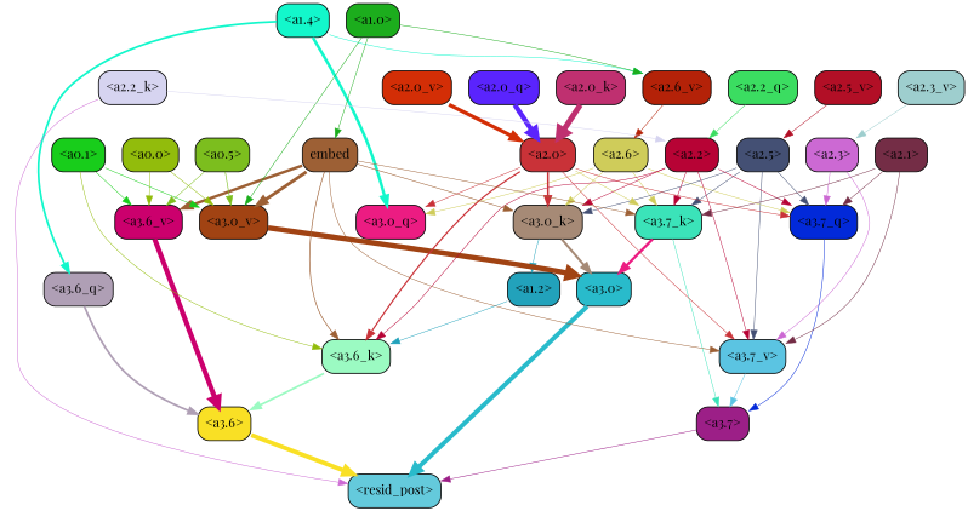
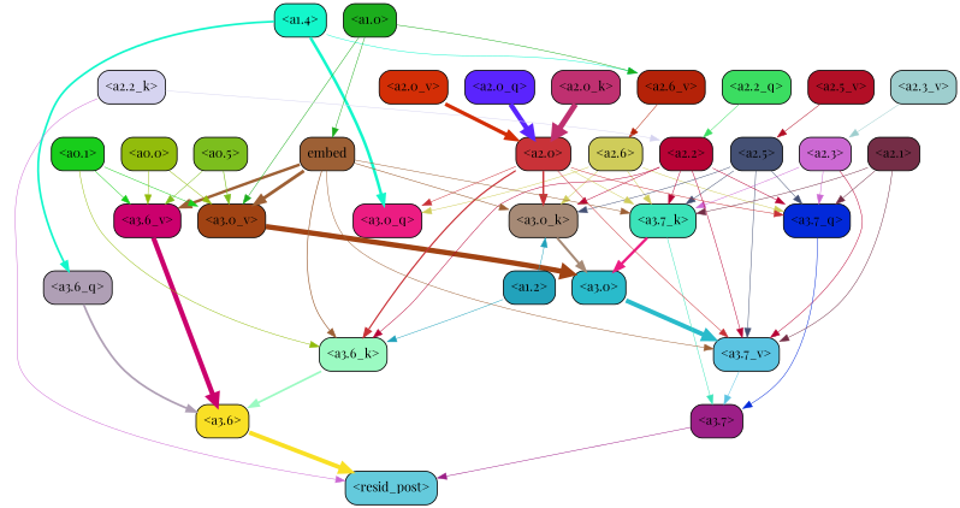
  strict digraph {
    fontname="Playfair Display"
    splines=true
    node [color=black fontname="Playfair Display" shape=box style="filled, rounded"]
    edge [color="#9d6035" fontname="Playfair Display" penwidth=0.6]
    "<a3.7>" [fillcolor="#9c1f87"]
    "<resid_post>" [fillcolor="#64cadc"]
    "<a3.6>" [fillcolor="#f9e025"]
    "<a3.0>" [fillcolor="#29bbcb"]
    "<a2.3>" [fillcolor="#cc69d3"]
    "<a3.7_q>" [fillcolor="#0229d9"]
    "<a3.7_k>" [fillcolor="#3be3b9"]
    "<a3.7_v>" [fillcolor="#5bc4e2"]
    "<a3.6_q>" [fillcolor="#af9fb5"]
    "<a3.0_q>" [fillcolor="#ec1c82"]
    "<a3.6_k>" [fillcolor="#9bfac2"]
    "<a3.0_k>" [fillcolor="#a68a76"]
    "<a3.6_v>" [fillcolor="#cb006d"]
    "<a3.0_v>" [fillcolor="#a14313"]
    "<a2.6>" [fillcolor="#cfcc5a"]
    "<a2.5>" [fillcolor="#445074"]
    "<a2.2>" [fillcolor="#b70335"]
    "<a2.1>" [fillcolor="#742d46"]
    "<a2.0>" [fillcolor="#c93238"]
    "<a1.4>" [fillcolor="#13f7cb"]
    "<a2.6_v>" [fillcolor="#b42208"]
    embed [fillcolor="#9d6035"]
    "<a1.2>" [fillcolor="#22a2bb"]
    "<a0.1>" [fillcolor="#18cd1b"]
    "<a1.0>" [fillcolor="#1cad1d"]
    "<a0.5>" [fillcolor="#7cbe1e"]
    "<a0.0>" [fillcolor="#92bc0c"]
    "<a2.2_q>" [fillcolor="#3bdd61"]
    "<a2.0_q>" [fillcolor="#5a24fd"]
    "<a2.2_k>" [fillcolor="#d6d4f0"]
    "<a2.0_k>" [fillcolor="#bf3070"]
    "<a2.5_v>" [fillcolor="#b20f26"]
    "<a2.3_v>" [fillcolor="#9ecece"]
    "<a2.0_v>" [fillcolor="#d32e06"]
    "<a3.7>" -> "<resid_post>" [color="#9c1f87"]
    "<a3.6>" -> "<resid_post>" [color="#f9e025" penwidth=4.7534414529800415]
-   "<a3.0>" -> "<resid_post>" [color="#29bbcb" penwidth=4.898576855659485]
+   "<a3.0>" -> "<a3.7_v>" [color="#29bbcb" penwidth=4.898576855659485]
    "<a2.3>" -> "<a3.7_q>" [color="#cc69d3"]
-   "<a2.3>" -> "<a3.7_v>" [color="#cc69d3"]
+   "<a2.3>" -> "<a3.7_k>" [color="#cc69d3"]
+   "<a2.3>" -> "<a3.7_v>" [color="#b70335"]
    "<a3.7_q>" -> "<a3.7>" [color="#0229d9"]
    "<a3.7_k>" -> "<a3.7>" [color="#3be3b9"]
    "<a3.7_k>" -> "<a3.0>" [color="#ec1c82" penwidth=2.870753765106201]
    "<a3.7_v>" -> "<a3.7>" [color="#5bc4e2"]
    "<a3.6_q>" -> "<a3.6>" [color="#af9fb5" penwidth=2.160832464694977]
    "<a3.6_k>" -> "<a3.6>" [color="#9bfac2" penwidth=2.13908451795578]
    "<a3.0_k>" -> "<a3.0>" [color="#a68a76" penwidth=2.520303964614868]
    "<a3.6_v>" -> "<a3.6>" [color="#cb006d" penwidth=5.297133803367615]
    "<a3.0_v>" -> "<a3.0>" [color="#a14313" penwidth=5.680712580680847]
    "<a2.6>" -> "<a3.7_q>" [color="#cfcc5a"]
    "<a2.6>" -> "<a3.7_k>" [color="#cfcc5a"]
    "<a2.6>" -> "<a3.0_q>" [color="#cfcc5a"]
    "<a2.6>" -> "<a3.0_k>" [color="#cfcc5a"]
    "<a2.5>" -> "<a3.7_q>" [color="#445074"]
    "<a2.5>" -> "<a3.7_k>" [color="#445074"]
    "<a2.5>" -> "<a3.7_v>" [color="#445074"]
    "<a2.5>" -> "<a3.0_k>" [color="#445074"]
    "<a2.2>" -> "<a3.7_q>" [color="#b70335"]
    "<a2.2>" -> "<a3.7_k>" [color="#b70335"]
    "<a2.2>" -> "<a3.7_v>" [color="#b70335"]
    "<a2.2>" -> "<a3.6_k>" [color="#b70335"]
    "<a2.2>" -> "<a3.0_k>" [color="#b70335"]
    "<a2.1>" -> "<a3.7_q>" [color="#742d46"]
    "<a2.1>" -> "<a3.7_k>" [color="#742d46"]
    "<a2.1>" -> "<a3.7_v>" [color="#742d46"]
    "<a2.0>" -> "<a3.7_q>" [color="#c93238"]
    "<a2.0>" -> "<a3.7_k>" [color="#cfcc5a"]
    "<a2.0>" -> "<a3.7_v>" [color="#c93238"]
    "<a2.0>" -> "<a3.0_q>" [color="#c93238"]
    "<a2.0>" -> "<a3.6_k>" [color="#c93238" penwidth=1.4807794839143753]
    "<a2.0>" -> "<a3.0_k>" [color="#c93238" penwidth=1.9436544477939606]
    "<a1.4>" -> "<a3.6_q>" [color="#13f7cb" penwidth=2.1635248363018036]
    "<a1.4>" -> "<a3.0_q>" [color="#13f7cb" penwidth=3.1362746953964233]
    "<a1.4>" -> "<a2.6_v>" [color="#13f7cb"]
    "<a2.6_v>" -> "<a2.6>" [color="#b42208"]
    embed -> "<a3.7_k>"
    embed -> "<a3.7_v>"
    embed -> "<a3.6_k>" [penwidth=0.8202246725559235]
    embed -> "<a3.0_k>" [penwidth=0.6771316379308701]
    embed -> "<a3.6_v>" [penwidth=3.067279100418091]
    embed -> "<a3.0_v>" [penwidth=3.5202720761299133]
    "<a1.2>" -> "<a3.6_k>" [color="#22a2bb"]
-   "<a3.0_k>" -> "<a1.2>" [color="#22a2bb"]
+   "<a1.2>" -> "<a3.0_k>" [color="#22a2bb"]
    "<a0.1>" -> "<a3.6_k>" [color="#92bc0c"]
    "<a0.1>" -> "<a3.6_v>" [color="#18cd1b"]
    "<a0.1>" -> "<a3.0_v>" [color="#18cd1b"]
    "<a1.0>" -> "<a3.0_v>" [color="#1cad1d"]
    "<a1.0>" -> "<a2.6_v>" [color="#1cad1d"]
    "<a1.0>" -> embed [color="#1cad1d"]
    "<a0.5>" -> "<a3.6_v>" [color="#7cbe1e"]
    "<a0.5>" -> "<a3.0_v>" [color="#7cbe1e" penwidth=0.764040544629097]
    "<a0.0>" -> "<a3.6_v>" [color="#92bc0c"]
    "<a0.0>" -> "<a3.0_v>" [color="#92bc0c"]
    "<a2.2_q>" -> "<a2.2>" [color="#3bdd61"]
    "<a2.0_q>" -> "<a2.0>" [color="#5a24fd" penwidth=5.313405752182007]
    "<a2.2_k>" -> "<resid_post>" [color="#cc69d3"]
    "<a2.2_k>" -> "<a2.2>" [color="#d6d4f0"]
    "<a2.0_k>" -> "<a2.0>" [color="#bf3070" penwidth=6.029795527458191]
    "<a2.5_v>" -> "<a2.5>" [color="#b20f26"]
    "<a2.3_v>" -> "<a2.3>" [color="#9ecece"]
    "<a2.0_v>" -> "<a2.0>" [color="#d32e06" penwidth=4.041402816772461]
  }
